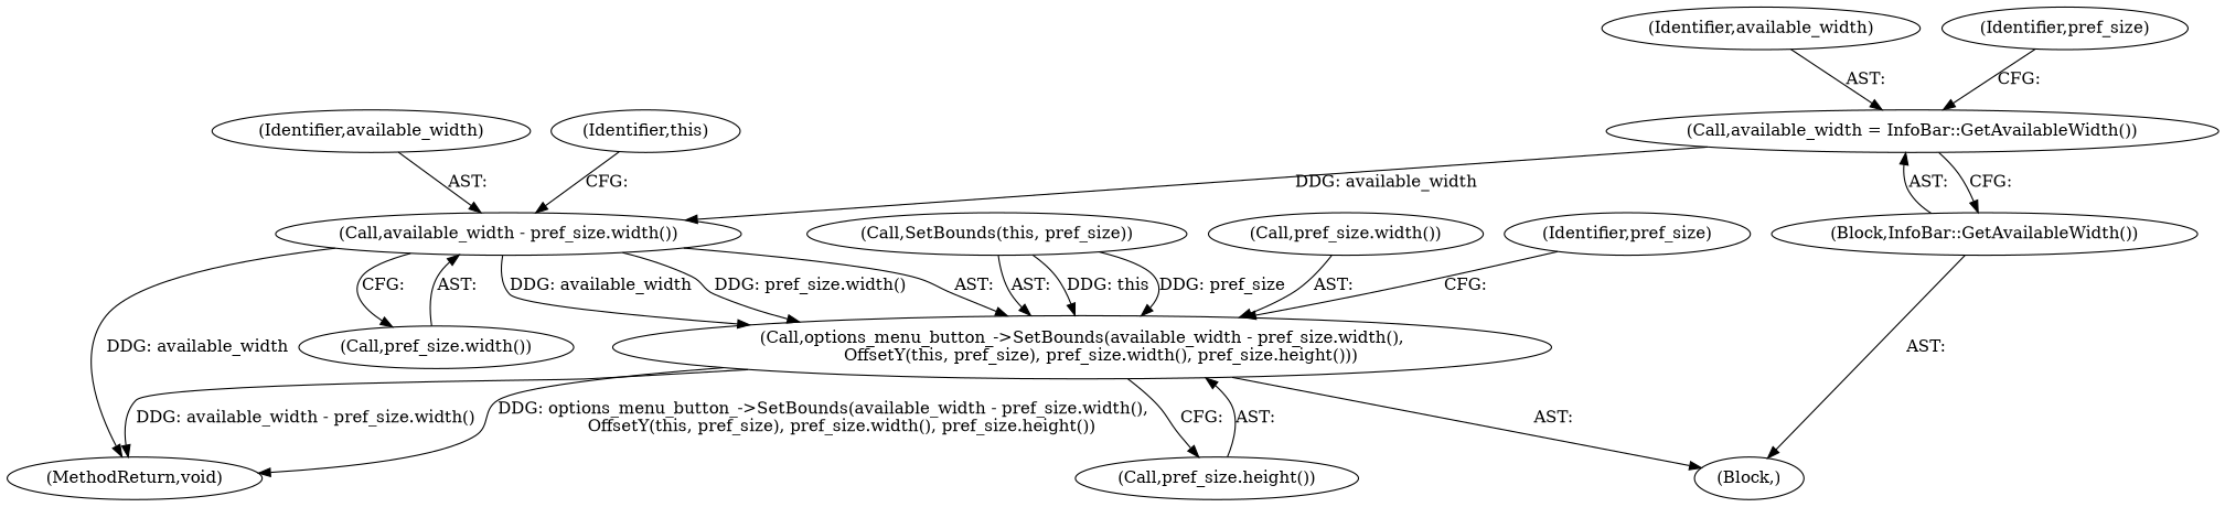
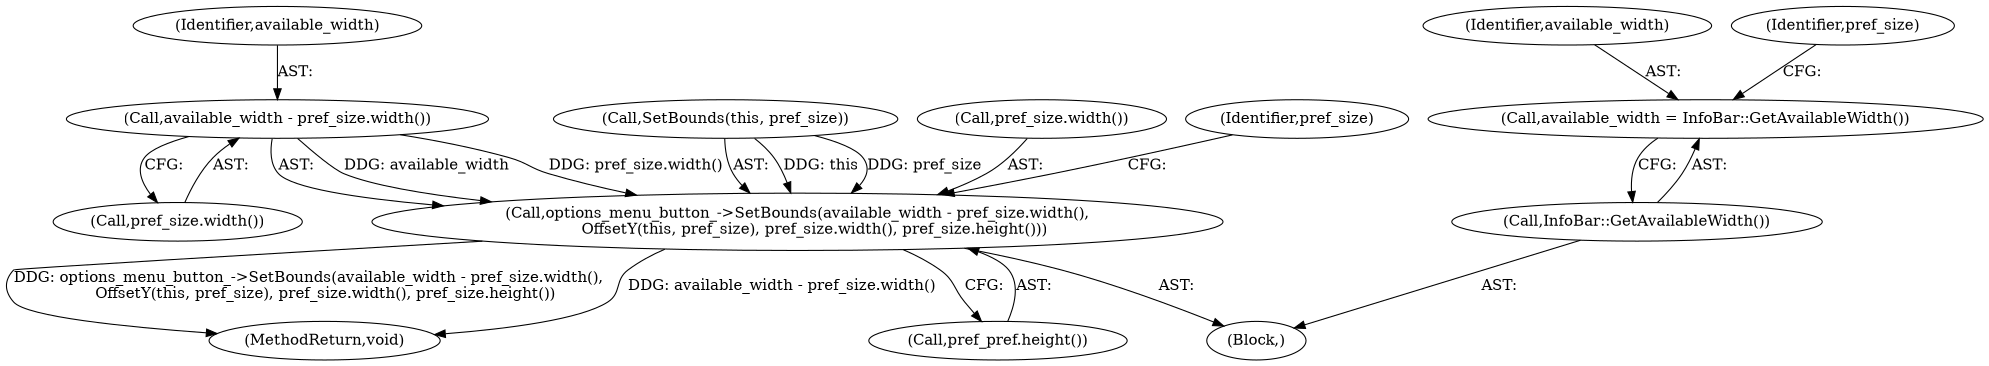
  digraph {
    n1 [label="(Call,available_width = InfoBar::GetAvailableWidth())"]
    n2 [label="(Call,available_width - pref_size.width())"]
-   n3 [label="(Block,InfoBar::GetAvailableWidth())"]
+   n3 [label="(Call,InfoBar::GetAvailableWidth())"]
    n4 [label="(MethodReturn,void)"]
    n5 [label="(Call,options_menu_button_->SetBounds(available_width - pref_size.width(),\n       OffsetY(this, pref_size), pref_size.width(), pref_size.height()))"]
    n6 [label="(Call,pref_size.width())"]
    n7 [label="(Block,)"]
-   n8 [label="(Call,pref_size.height())"]
+   n8 [label="(Call,pref_pref.height())"]
    n9 [label="(Call,SetBounds(this, pref_size))"]
    n10 [label="(Identifier,available_width)"]
    n11 [label="(Call,pref_size.width())"]
    n12 [label="(Identifier,available_width)"]
    n13 [label="(Identifier,pref_size)"]
    n14 [label="(Identifier,pref_size)"]
-   n15 [label="(Identifier,this)"]
-   n1 -> n2 [label="DDG: available_width"]
    n1 -> n3 [label="CFG: "]
-   n2 -> n4 [label="DDG: available_width"]
    n2 -> n5 [label="AST: "]
    n2 -> n5 [label="DDG: available_width"]
    n2 -> n5 [label="DDG: pref_size.width()"]
    n2 -> n6 [label="CFG: "]
    n3 -> n1 [label="AST: "]
    n3 -> n7 [label="AST: "]
    n5 -> n4 [label="DDG: available_width - pref_size.width()"]
    n5 -> n4 [label="DDG: options_menu_button_->SetBounds(available_width - pref_size.width(),\n       OffsetY(this, pref_size), pref_size.width(), pref_size.height())"]
    n5 -> n7 [label="AST: "]
    n5 -> n8 [label="CFG: "]
    n6 -> n2 [label="AST: "]
    n8 -> n5 [label="AST: "]
    n9 -> n5 [label="AST: "]
    n9 -> n5 [label="DDG: this"]
    n9 -> n5 [label="DDG: pref_size"]
    n10 -> n1 [label="AST: "]
    n11 -> n5 [label="AST: "]
    n12 -> n2 [label="AST: "]
    n13 -> n1 [label="CFG: "]
    n14 -> n5 [label="CFG: "]
-   n15 -> n2 [label="CFG: "]
  }
